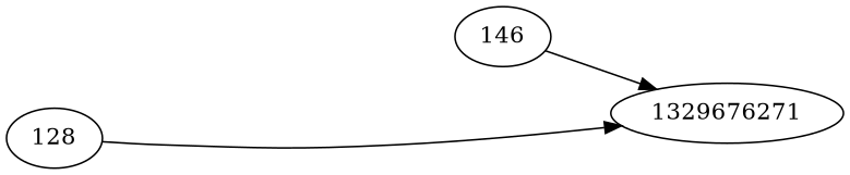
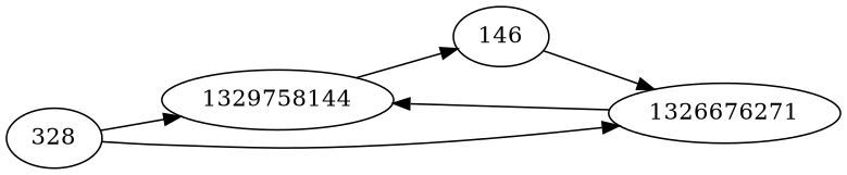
  strict digraph {
    rankdir=LR
-   128
-   1329676271
+   128 [label=328]
+   1329758144
+   1329676271 [label=1326676271]
    n4 [label=146]
+   128 -> 1329758144
    128 -> 1329676271
+   1329758144 -> n4
+   1329676271 -> 1329758144
    n4 -> 1329676271
  }
